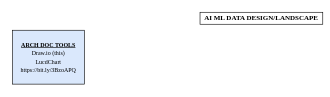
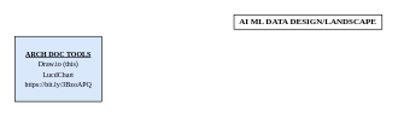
  <mxCell id="0" />
  <mxCell id="1" parent="0" />
  <mxCell id="2" value="&lt;font style=&quot;font-size: 10px&quot;&gt;&lt;font face=&quot;Tahoma&quot;&gt;&lt;b&gt;&lt;u&gt;ARCH DOC TOOLS&lt;/u&gt;&lt;/b&gt;&lt;br&gt;&lt;/font&gt;&lt;span style=&quot;font-family: &amp;#34;tahoma&amp;#34;&quot;&gt;Draw.io (this)&lt;/span&gt;&lt;br&gt;&lt;span style=&quot;font-family: &amp;#34;tahoma&amp;#34;&quot;&gt;LucdChart&lt;/span&gt;&lt;br&gt;&lt;span style=&quot;font-family: &amp;#34;tahoma&amp;#34;&quot;&gt;https://bit.ly/3BzoAPQ&lt;/span&gt;&lt;/font&gt;" style="rounded=0;whiteSpace=wrap;html=1;fillColor=#dae8fc;" parent="1" vertex="1"><mxGeometry x="20" y="50" width="120" height="90" as="geometry" /></mxCell>
- <mxCell id="3" value="&lt;h3&gt;&lt;b&gt;AI ML DATA DESIGN/LANDSCAPE&lt;/b&gt;&lt;/h3&gt;" style="rounded=0;whiteSpace=wrap;html=1;fontFamily=Tahoma;fontSize=10;" parent="1" vertex="1"><mxGeometry x="333" y="20" width="205" height="20" as="geometry" /></mxCell>
+ <mxCell id="3" value="&lt;h3&gt;&lt;b&gt;AI ML DATA DESIGN/LANDSCAPE&lt;/b&gt;&lt;/h3&gt;" style="rounded=0;whiteSpace=wrap;html=1;fontFamily=Tahoma;fontSize=10;" parent="1" vertex="1"><mxGeometry x="323" y="20" width="205" height="20" as="geometry" /></mxCell>
